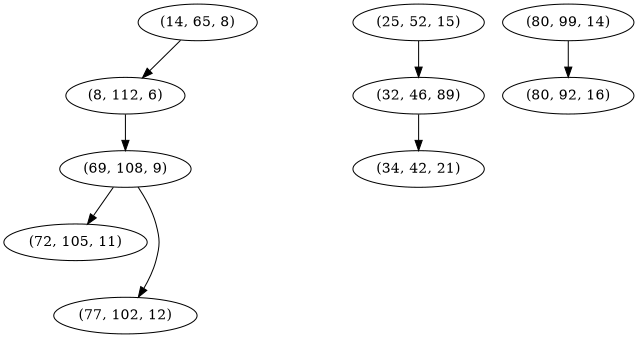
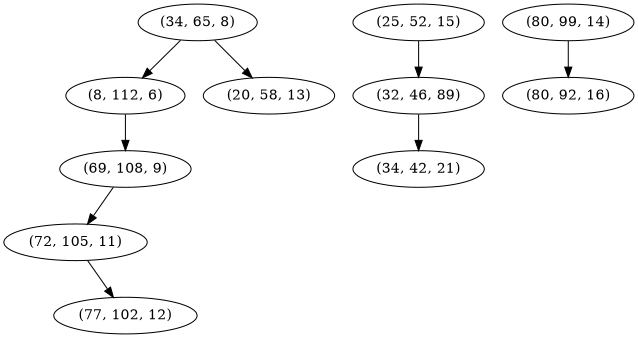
  digraph {
    "(8, 112, 6)"
    "(69, 108, 9)"
-   "(14, 65, 8)"
+   "(14, 65, 8)" [label="(34, 65, 8)"]
+   "(20, 58, 13)"
    "(72, 105, 11)"
    n6 [label="(32, 46, 89)"]
    "(25, 52, 15)"
    "(34, 42, 21)"
    "(77, 102, 12)"
    n10 [label="(80, 92, 16)"]
    "(80, 99, 14)"
    "(8, 112, 6)" -> "(69, 108, 9)"
    "(69, 108, 9)" -> "(72, 105, 11)"
    "(14, 65, 8)" -> "(8, 112, 6)"
-   "(69, 108, 9)" -> "(77, 102, 12)"
+   "(14, 65, 8)" -> "(20, 58, 13)"
+   "(72, 105, 11)" -> "(77, 102, 12)"
    n6 -> "(34, 42, 21)"
    "(25, 52, 15)" -> n6
    "(80, 99, 14)" -> n10
  }
